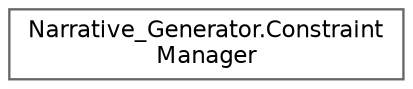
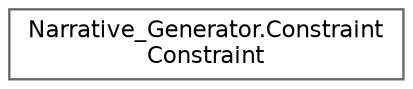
  digraph {
    rankdir=LR
-   n1 [color=grey40 fillcolor=white fontname=Helvetica fontsize=10 height=0.2 label="Narrative_Generator.Constraint\lManager" shape=box style=filled width=0.4]
+   n1 [color=grey40 fillcolor=white fontname=Helvetica fontsize=10 height=0.2 label="Narrative_Generator.Constraint\lConstraint" shape=box style=filled width=0.4]
  }
